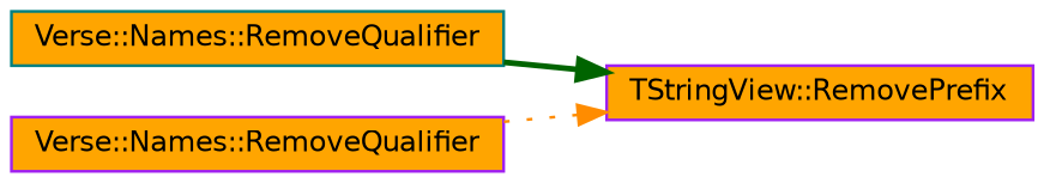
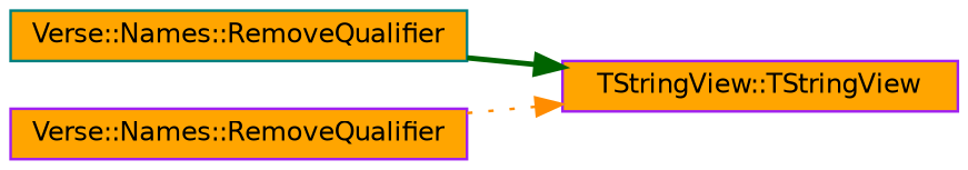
  digraph {
    rankdir=RL
    node [color=purple fillcolor=orange fontname=Helvetica fontsize=10 shape=box style=filled]
    edge [dir=back fontname=Helvetica fontsize=10 labelfontname=Helvetica labelfontsize=10]
-   n1 [fontcolor=black height=0.2 label="TStringView::RemovePrefix" width=0.4]
+   n1 [fontcolor=black height=0.2 label="TStringView::TStringView" width=0.4]
    n2 [color=teal height=0.2 label="Verse::Names::RemoveQualifier" width=0.4]
    n3 [height=0.2 label="Verse::Names::RemoveQualifier" width=0.4]
    n1 -> n2 [color=darkgreen style=bold]
    n1 -> n3 [color=darkorange style=dotted]
  }
